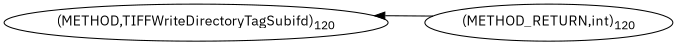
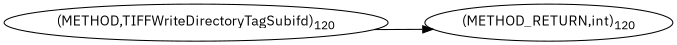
  digraph {
    rankdir=LR
    fontname="IBM Plex Sans"
    node [fontname="IBM Plex Sans"]
    n1 [label=<(METHOD,TIFFWriteDirectoryTagSubifd)<SUB>120</SUB>>]
    n2 [label=<(METHOD_RETURN,int)<SUB>120</SUB>>]
-   n2 -> n1 [fontname="IBM Plex Sans"]
+   n1 -> n2 [fontname="IBM Plex Sans"]
  }
